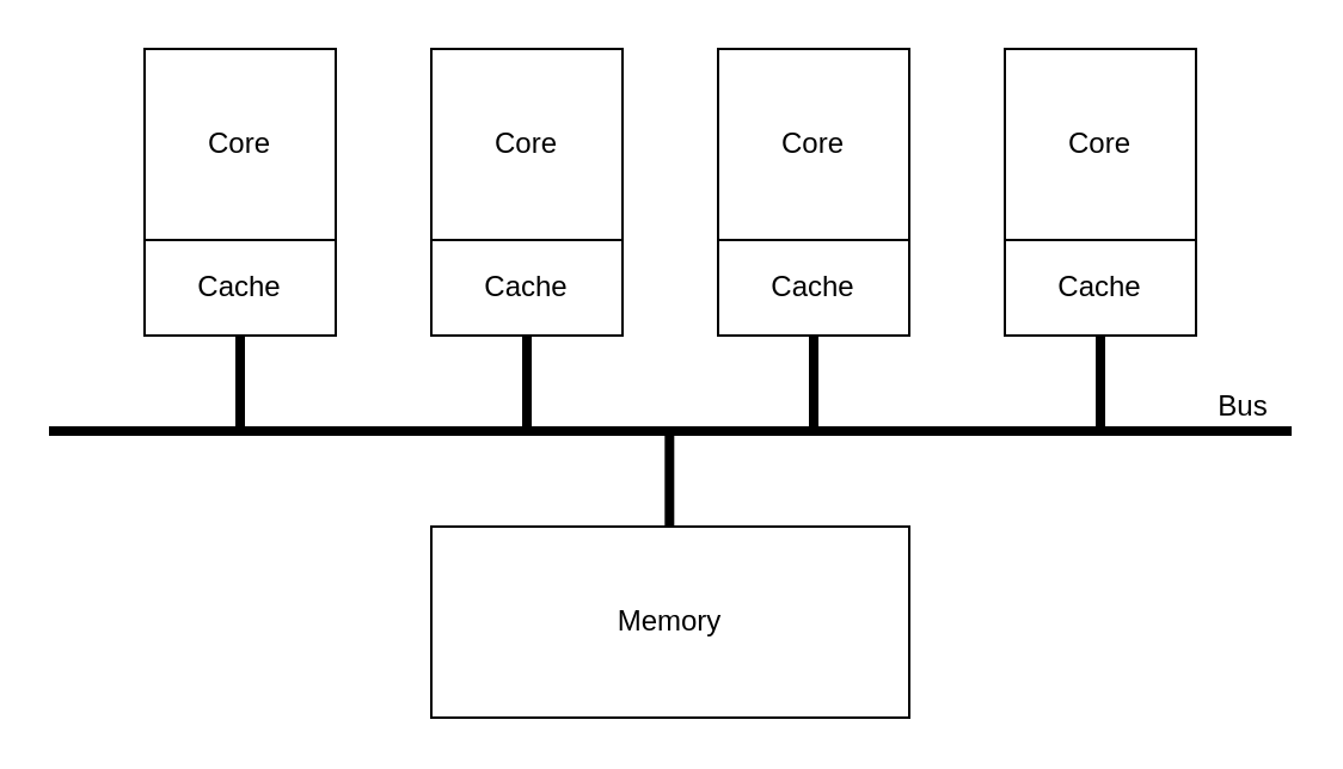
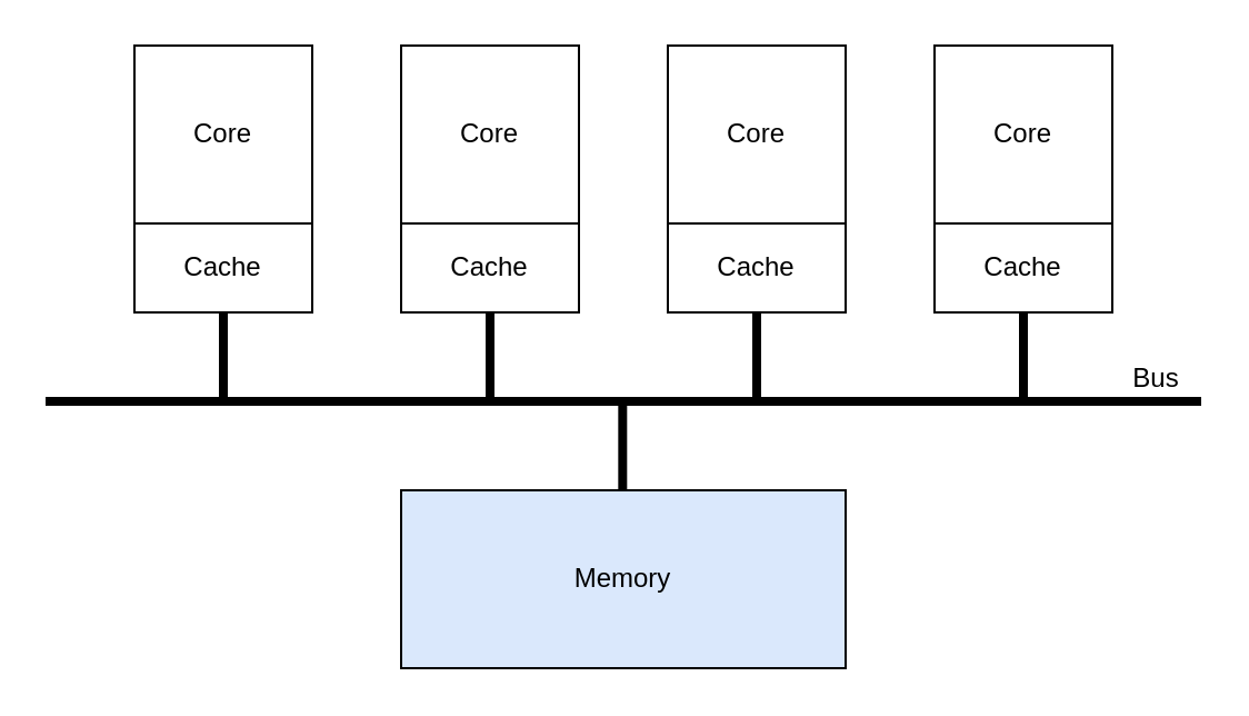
  <mxCell id="0" />
  <mxCell id="1" parent="0" />
  <mxCell id="2" value="Core" style="whiteSpace=wrap;html=1;aspect=fixed;" parent="1" vertex="1"><mxGeometry x="60" y="20" width="80" height="80" as="geometry" /></mxCell>
  <mxCell id="3" value="Cache" style="rounded=0;whiteSpace=wrap;html=1;" parent="1" vertex="1"><mxGeometry x="60" y="100" width="80" height="40" as="geometry" /></mxCell>
  <mxCell id="4" value="Core" style="whiteSpace=wrap;html=1;aspect=fixed;" parent="1" vertex="1"><mxGeometry x="180" y="20" width="80" height="80" as="geometry" /></mxCell>
  <mxCell id="5" value="Cache" style="rounded=0;whiteSpace=wrap;html=1;" parent="1" vertex="1"><mxGeometry x="180" y="100" width="80" height="40" as="geometry" /></mxCell>
  <mxCell id="6" value="Core" style="whiteSpace=wrap;html=1;aspect=fixed;" parent="1" vertex="1"><mxGeometry x="300" y="20" width="80" height="80" as="geometry" /></mxCell>
  <mxCell id="7" value="Cache" style="rounded=0;whiteSpace=wrap;html=1;" parent="1" vertex="1"><mxGeometry x="300" y="100" width="80" height="40" as="geometry" /></mxCell>
  <mxCell id="8" value="Core" style="whiteSpace=wrap;html=1;aspect=fixed;" parent="1" vertex="1"><mxGeometry x="420" y="20" width="80" height="80" as="geometry" /></mxCell>
  <mxCell id="9" value="Cache" style="rounded=0;whiteSpace=wrap;html=1;" parent="1" vertex="1"><mxGeometry x="420" y="100" width="80" height="40" as="geometry" /></mxCell>
  <mxCell id="10" value="" style="endArrow=none;html=1;strokeWidth=4;" parent="1" edge="1"><mxGeometry width="50" height="50" relative="1" as="geometry"><mxPoint y="180" as="sourcePoint" x="20" /><mxPoint x="540" y="180" as="targetPoint" /></mxGeometry></mxCell>
  <mxCell id="11" value="" style="endArrow=none;html=1;strokeWidth=4;entryX=0.5;entryY=1;entryDx=0;entryDy=0;" parent="1" target="3" edge="1"><mxGeometry width="50" height="50" relative="1" as="geometry"><mxPoint x="100" y="180" as="sourcePoint" /><mxPoint x="460" y="280" as="targetPoint" /></mxGeometry></mxCell>
  <mxCell id="12" value="" style="endArrow=none;html=1;strokeWidth=4;entryX=0.5;entryY=1;entryDx=0;entryDy=0;" parent="1" target="5" edge="1"><mxGeometry width="50" height="50" relative="1" as="geometry"><mxPoint x="220" y="180" as="sourcePoint" /><mxPoint x="110" y="150" as="targetPoint" /></mxGeometry></mxCell>
  <mxCell id="13" value="" style="endArrow=none;html=1;strokeWidth=4;entryX=0.5;entryY=1;entryDx=0;entryDy=0;" parent="1" edge="1"><mxGeometry width="50" height="50" relative="1" as="geometry"><mxPoint x="340" y="180" as="sourcePoint" /><mxPoint x="340" y="140" as="targetPoint" /></mxGeometry></mxCell>
  <mxCell id="14" value="" style="endArrow=none;html=1;strokeWidth=4;entryX=0.5;entryY=1;entryDx=0;entryDy=0;" parent="1" edge="1"><mxGeometry width="50" height="50" relative="1" as="geometry"><mxPoint x="460" y="180" as="sourcePoint" /><mxPoint x="460" y="140" as="targetPoint" /></mxGeometry></mxCell>
- <mxCell id="15" value="Memory" style="rounded=0;whiteSpace=wrap;html=1;" parent="1" vertex="1"><mxGeometry x="180" y="220" width="200" height="80" as="geometry" /></mxCell>
+ <mxCell id="15" value="Memory" style="rounded=0;whiteSpace=wrap;html=1;fillColor=#dae8fc;" parent="1" vertex="1"><mxGeometry x="180" y="220" width="200" height="80" as="geometry" /></mxCell>
  <mxCell id="16" value="" style="endArrow=none;html=1;strokeWidth=4;entryX=0.5;entryY=1;entryDx=0;entryDy=0;" parent="1" edge="1"><mxGeometry width="50" height="50" relative="1" as="geometry"><mxPoint x="279.66" y="220" as="sourcePoint" /><mxPoint x="279.66" y="180" as="targetPoint" /></mxGeometry></mxCell>
  <mxCell id="17" value="Bus" style="text;html=1;strokeColor=none;fillColor=none;align=center;verticalAlign=middle;whiteSpace=wrap;rounded=0;" parent="1" vertex="1"><mxGeometry x="500" y="160" width="40" height="20" as="geometry" /></mxCell>
